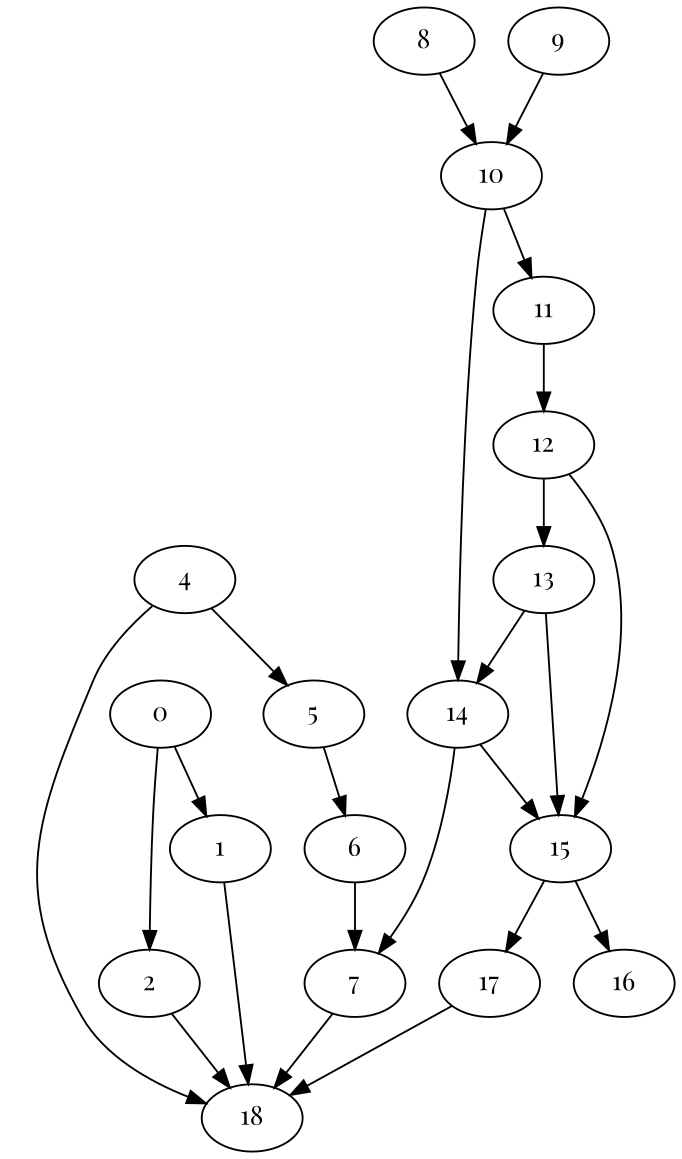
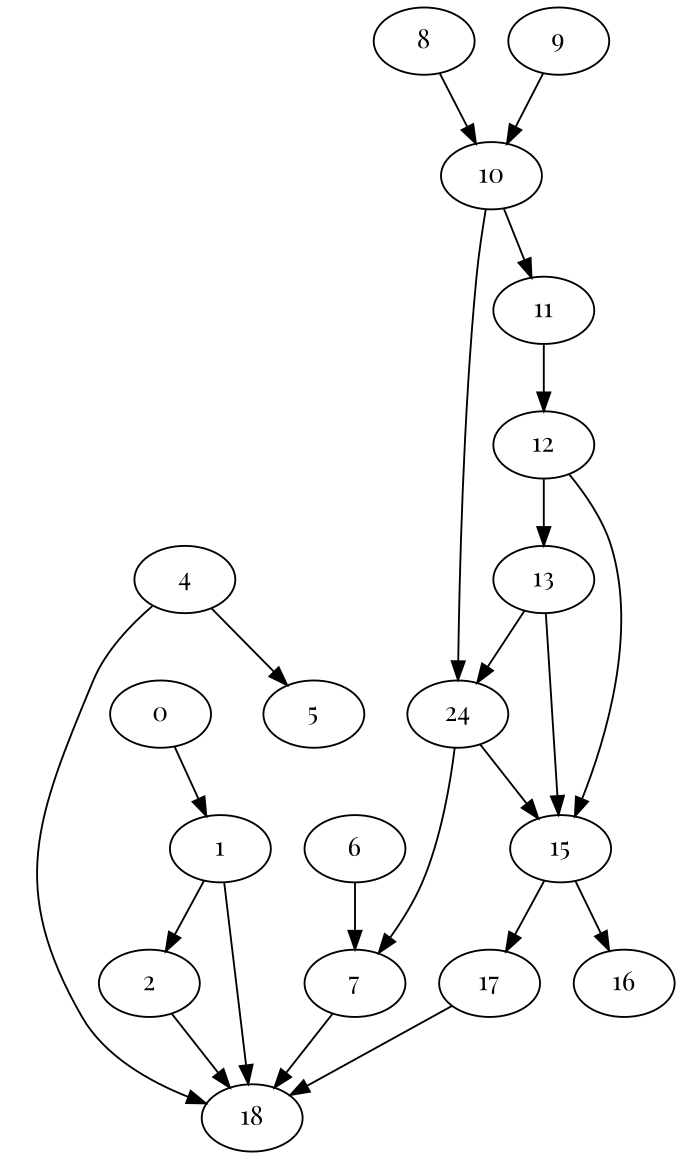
  digraph {
    fontname="Playfair Display"
    node [fontname="Playfair Display"]
    edge [fontname="Playfair Display"]
    0
    1
    18
    2
    4
    5
    6
    7
    8
    10
    9
    11
-   14
+   14 [label=24]
    12
    13
    15
    16
    17
    0 -> 1
    1 -> 18
-   0 -> 2
+   1 -> 2
    2 -> 18
    4 -> 18
    4 -> 5
-   5 -> 6
    6 -> 7
    7 -> 18
    8 -> 10
    10 -> 11
    10 -> 14
    9 -> 10
    11 -> 12
    14 -> 7
    14 -> 15
    12 -> 13
    12 -> 15
    13 -> 14
    13 -> 15
    15 -> 16
    15 -> 17
    17 -> 18
  }
